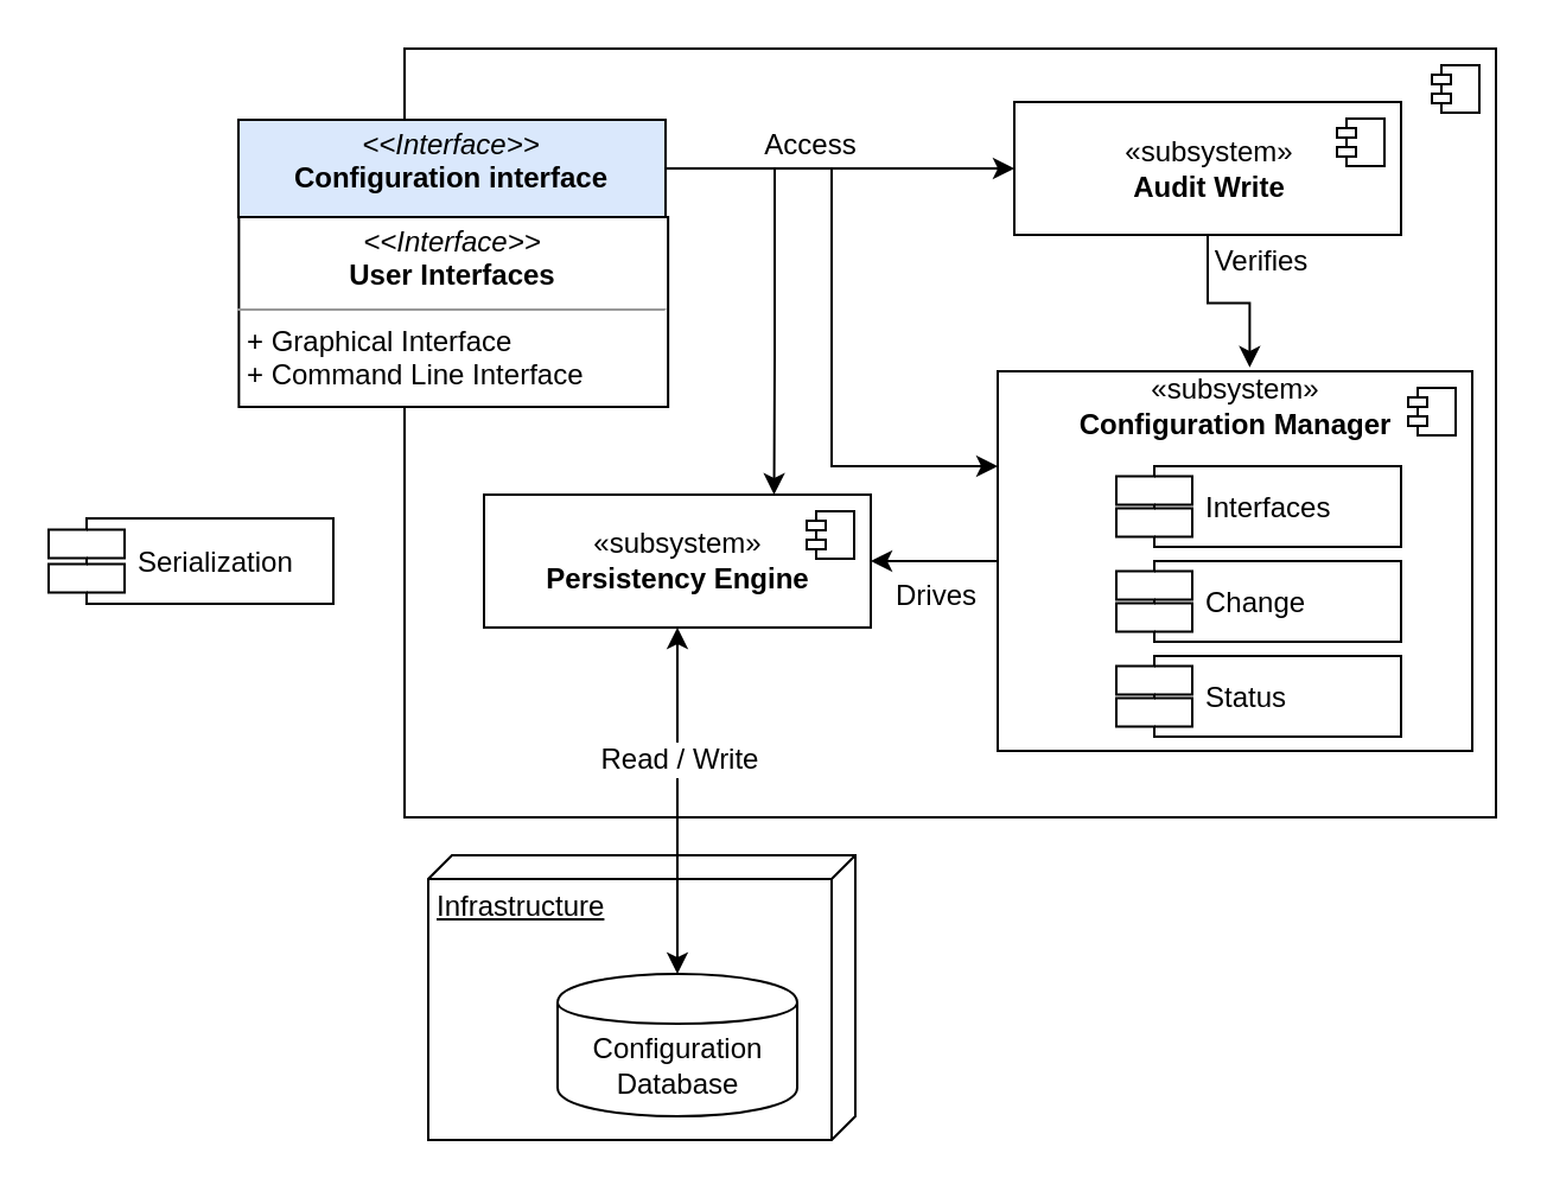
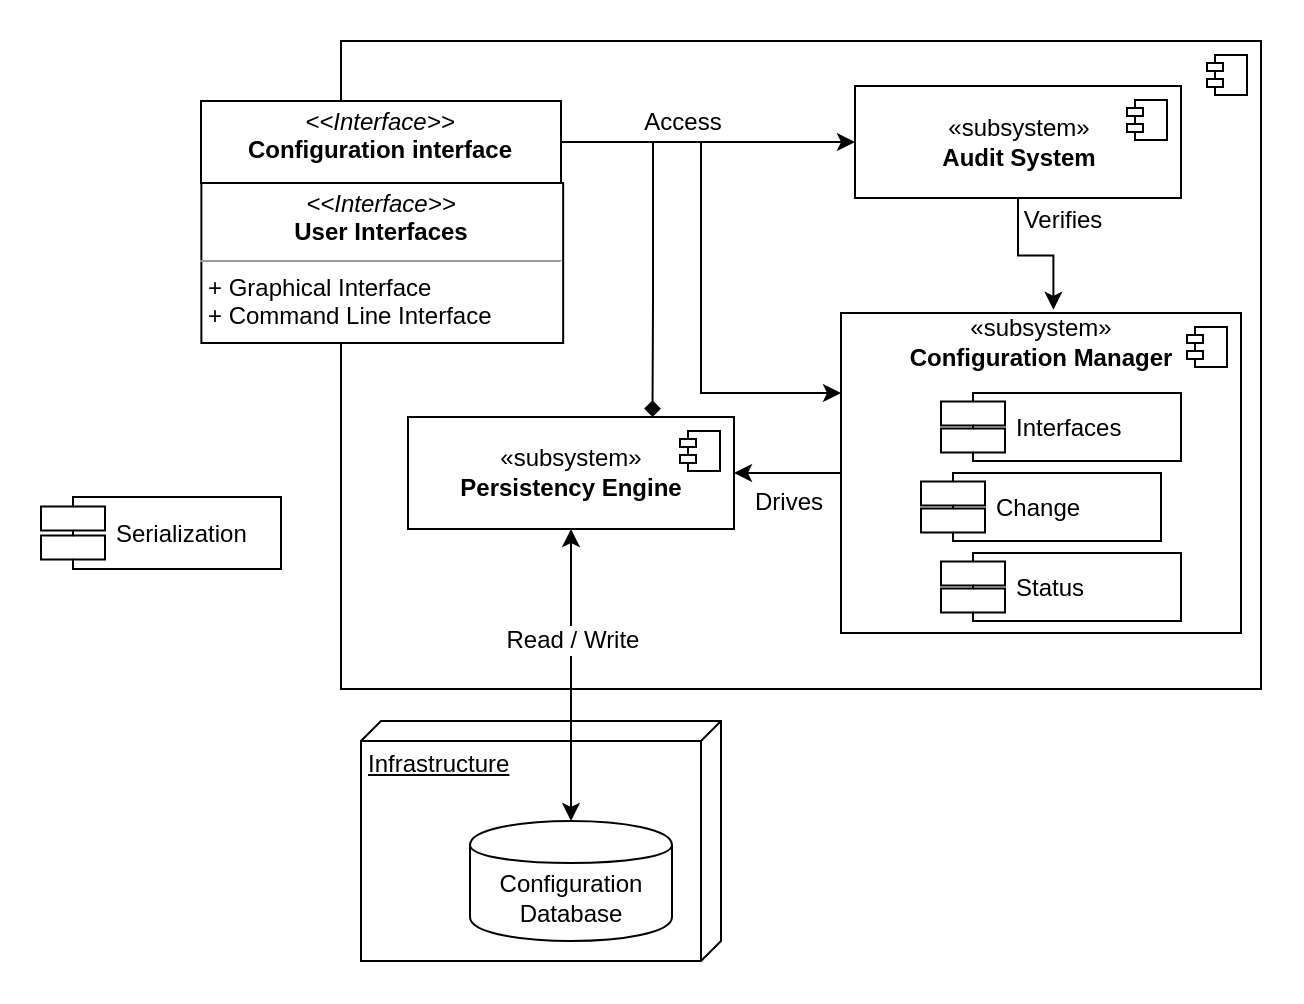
  <mxCell id="0" />
  <mxCell id="1" parent="0" />
  <mxCell id="2" value="" style="html=1;" parent="1" vertex="1"><mxGeometry x="170" y="20" width="460" height="324" as="geometry" /></mxCell>
  <mxCell id="3" value="" style="shape=component;jettyWidth=8;jettyHeight=4;" parent="2" vertex="1"><mxGeometry x="1" width="20" height="20" relative="1" as="geometry"><mxPoint x="-27" y="7" as="offset" /></mxGeometry></mxCell>
  <mxCell id="4" value="«subsystem»&lt;br&gt;&lt;b&gt;Persistency Engine&lt;br&gt;&lt;/b&gt;" style="html=1;" parent="2" vertex="1"><mxGeometry x="33.5" y="188" width="163" height="56" as="geometry" /></mxCell>
  <mxCell id="5" value="" style="shape=component;jettyWidth=8;jettyHeight=4;" parent="4" vertex="1"><mxGeometry x="1" width="20" height="20" relative="1" as="geometry"><mxPoint x="-27" y="7" as="offset" /></mxGeometry></mxCell>
  <mxCell id="6" style="edgeStyle=orthogonalEdgeStyle;rounded=0;orthogonalLoop=1;jettySize=auto;html=1;entryX=1;entryY=0.5;entryDx=0;entryDy=0;" parent="2" source="8" target="4" edge="1"><mxGeometry relative="1" as="geometry" /></mxCell>
  <mxCell id="7" value="Drives&lt;br&gt;" style="text;html=1;resizable=0;points=[];align=center;verticalAlign=middle;labelBackgroundColor=#ffffff;" parent="6" vertex="1" connectable="0"><mxGeometry x="0.201" y="-1" relative="1" as="geometry"><mxPoint x="5.5" y="15" as="offset" /></mxGeometry></mxCell>
  <mxCell id="8" value="«subsystem»&lt;br&gt;&lt;b&gt;Configuration Manager&lt;br&gt;&lt;br&gt;&lt;br&gt;&lt;br&gt;&lt;br&gt;&lt;br&gt;&lt;br&gt;&lt;br&gt;&lt;br&gt;&lt;br&gt;&lt;/b&gt;" style="html=1;" parent="2" vertex="1"><mxGeometry x="250" y="136" width="200" height="160" as="geometry" /></mxCell>
  <mxCell id="9" value="" style="shape=component;jettyWidth=8;jettyHeight=4;" parent="8" vertex="1"><mxGeometry x="1" width="20" height="20" relative="1" as="geometry"><mxPoint x="-27" y="7" as="offset" /></mxGeometry></mxCell>
  <mxCell id="10" value="Interfaces" style="shape=component;align=left;spacingLeft=36;" parent="8" vertex="1"><mxGeometry x="50" y="40" width="120" height="34" as="geometry" /></mxCell>
- <mxCell id="11" value="Change" style="shape=component;align=left;spacingLeft=36;" parent="8" vertex="1"><mxGeometry x="50" y="80" width="120" height="34" as="geometry" /></mxCell>
+ <mxCell id="11" value="Change" style="shape=component;align=left;spacingLeft=36;" parent="8" vertex="1"><mxGeometry x="40" y="80" width="120" height="34" as="geometry" /></mxCell>
  <mxCell id="12" value="Status" style="shape=component;align=left;spacingLeft=36;" parent="8" vertex="1"><mxGeometry x="50" y="120" width="120" height="34" as="geometry" /></mxCell>
  <mxCell id="13" style="edgeStyle=orthogonalEdgeStyle;rounded=0;orthogonalLoop=1;jettySize=auto;html=1;entryX=0.531;entryY=-0.01;entryDx=0;entryDy=0;entryPerimeter=0;" parent="2" source="15" target="8" edge="1"><mxGeometry relative="1" as="geometry"><Array as="points" /></mxGeometry></mxCell>
  <mxCell id="14" value="Verifies&lt;br&gt;" style="text;html=1;resizable=0;points=[];align=center;verticalAlign=middle;labelBackgroundColor=#ffffff;" parent="13" vertex="1" connectable="0"><mxGeometry x="0.314" relative="1" as="geometry"><mxPoint x="4" y="-19" as="offset" /></mxGeometry></mxCell>
- <mxCell id="15" value="«subsystem»&lt;br&gt;&lt;b&gt;Audit Write&lt;/b&gt;" style="html=1;" parent="2" vertex="1"><mxGeometry x="257" y="22.5" width="163" height="56" as="geometry" /></mxCell>
+ <mxCell id="15" value="«subsystem»&lt;br&gt;&lt;b&gt;Audit System&lt;/b&gt;" style="html=1;" parent="2" vertex="1"><mxGeometry x="257" y="22.5" width="163" height="56" as="geometry" /></mxCell>
  <mxCell id="16" value="" style="shape=component;jettyWidth=8;jettyHeight=4;" parent="15" vertex="1"><mxGeometry x="1" width="20" height="20" relative="1" as="geometry"><mxPoint x="-27" y="7" as="offset" /></mxGeometry></mxCell>
  <mxCell id="17" value="&lt;p style=&quot;margin: 0px ; margin-top: 4px ; text-align: center&quot;&gt;&lt;i&gt;&amp;lt;&amp;lt;Interface&amp;gt;&amp;gt;&lt;/i&gt;&lt;br&gt;&lt;b&gt;User Interfaces&lt;/b&gt;&lt;/p&gt;&lt;hr size=&quot;1&quot;&gt;&lt;p style=&quot;margin: 0px ; margin-left: 4px&quot;&gt;+ Graphical Interface&lt;br&gt;+ Command Line Interface&lt;/p&gt;" style="verticalAlign=top;align=left;overflow=fill;fontSize=12;fontFamily=Helvetica;html=1;" parent="2" vertex="1"><mxGeometry x="-69.805" y="71" width="180.891" height="80" as="geometry" /></mxCell>
  <mxCell id="18" style="edgeStyle=orthogonalEdgeStyle;rounded=0;orthogonalLoop=1;jettySize=auto;html=1;entryX=0;entryY=0.5;entryDx=0;entryDy=0;" parent="1" source="22" target="15" edge="1"><mxGeometry relative="1" as="geometry"><Array as="points"><mxPoint x="354" y="70" /><mxPoint x="354" y="70" /></Array></mxGeometry></mxCell>
- <mxCell id="19" style="edgeStyle=orthogonalEdgeStyle;rounded=0;orthogonalLoop=1;jettySize=auto;html=1;entryX=0.75;entryY=0;entryDx=0;entryDy=0;" parent="1" source="22" target="4" edge="1"><mxGeometry relative="1" as="geometry"><Array as="points"><mxPoint x="326" y="70" /><mxPoint x="326" y="150" /></Array></mxGeometry></mxCell>
+ <mxCell id="19" style="edgeStyle=orthogonalEdgeStyle;rounded=0;orthogonalLoop=1;jettySize=auto;html=1;entryX=0.75;entryY=0;entryDx=0;entryDy=0;endArrow=diamond;" parent="1" source="22" target="4" edge="1"><mxGeometry relative="1" as="geometry"><Array as="points"><mxPoint x="326" y="70" /><mxPoint x="326" y="150" /></Array></mxGeometry></mxCell>
  <mxCell id="20" style="edgeStyle=orthogonalEdgeStyle;rounded=0;orthogonalLoop=1;jettySize=auto;html=1;entryX=0;entryY=0.25;entryDx=0;entryDy=0;" parent="1" source="22" target="8" edge="1"><mxGeometry relative="1" as="geometry" /></mxCell>
  <mxCell id="21" value="Access" style="text;html=1;resizable=0;points=[];align=center;verticalAlign=middle;labelBackgroundColor=#ffffff;" parent="20" vertex="1" connectable="0"><mxGeometry x="-0.564" y="1" relative="1" as="geometry"><mxPoint x="2" y="-9.5" as="offset" /></mxGeometry></mxCell>
- <mxCell id="22" value="&lt;p style=&quot;margin: 0px ; margin-top: 4px ; text-align: center&quot;&gt;&lt;i&gt;&amp;lt;&amp;lt;Interface&amp;gt;&amp;gt;&lt;/i&gt;&lt;br&gt;&lt;b&gt;Configuration interface&lt;/b&gt;&lt;/p&gt;" style="verticalAlign=top;align=left;overflow=fill;fontSize=12;fontFamily=Helvetica;html=1;fillColor=#dae8fc;" parent="1" vertex="1"><mxGeometry x="100" y="50" width="180" height="41" as="geometry" /></mxCell>
- <mxCell id="23" value="Serialization" style="shape=component;align=left;spacingLeft=36;" parent="1" vertex="1"><mxGeometry x="20" y="218" width="120" height="36" as="geometry" /></mxCell>
+ <mxCell id="22" value="&lt;p style=&quot;margin: 0px ; margin-top: 4px ; text-align: center&quot;&gt;&lt;i&gt;&amp;lt;&amp;lt;Interface&amp;gt;&amp;gt;&lt;/i&gt;&lt;br&gt;&lt;b&gt;Configuration interface&lt;/b&gt;&lt;/p&gt;" style="verticalAlign=top;align=left;overflow=fill;fontSize=12;fontFamily=Helvetica;html=1;" parent="1" vertex="1"><mxGeometry x="100" y="50" width="180" height="41" as="geometry" /></mxCell>
+ <mxCell id="23" value="Serialization" style="shape=component;align=left;spacingLeft=36;" parent="1" vertex="1"><mxGeometry x="20" y="248" width="120" height="36" as="geometry" /></mxCell>
  <mxCell id="24" value="Infrastructure" style="verticalAlign=top;align=left;spacingTop=8;spacingLeft=2;spacingRight=12;shape=cube;size=10;direction=south;fontStyle=4;html=1;" vertex="1" parent="1"><mxGeometry x="180" y="360" width="180" height="120" as="geometry" /></mxCell>
  <mxCell id="25" style="edgeStyle=orthogonalEdgeStyle;rounded=0;orthogonalLoop=1;jettySize=auto;html=1;entryX=0.5;entryY=1;entryDx=0;entryDy=0;startArrow=classic;startFill=1;" edge="1" parent="1" source="27" target="4"><mxGeometry relative="1" as="geometry" /></mxCell>
  <mxCell id="26" value="Read / Write" style="text;html=1;resizable=0;points=[];align=center;verticalAlign=middle;labelBackgroundColor=#ffffff;" vertex="1" connectable="0" parent="25"><mxGeometry x="0.189" relative="1" as="geometry"><mxPoint y="-3.5" as="offset" /></mxGeometry></mxCell>
  <mxCell id="27" value="Configuration Database" style="shape=cylinder;whiteSpace=wrap;html=1;boundedLbl=1;backgroundOutline=1;" vertex="1" parent="1"><mxGeometry x="234.5" y="410" width="101" height="60" as="geometry" /></mxCell>
